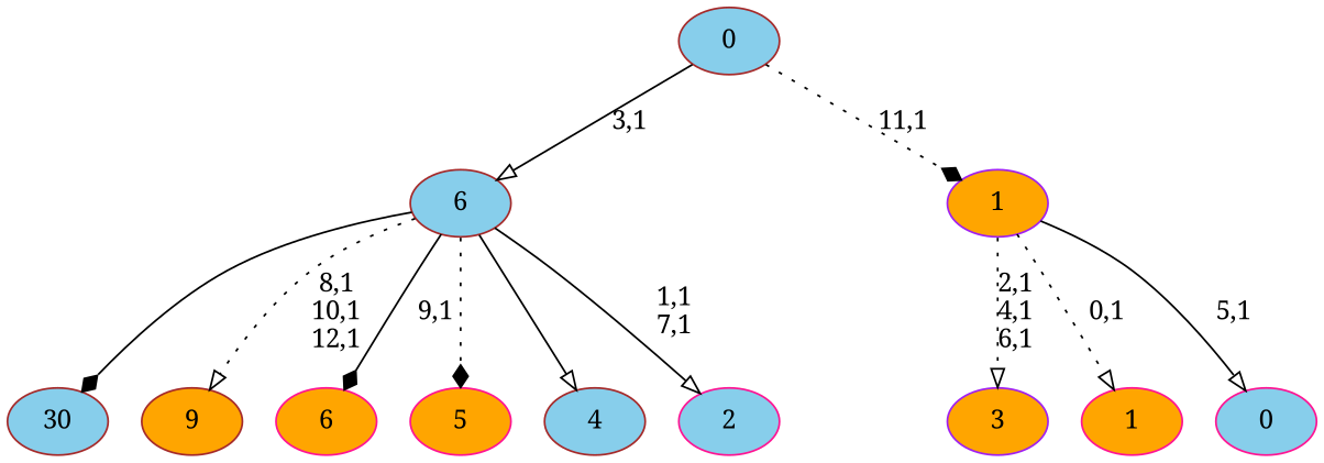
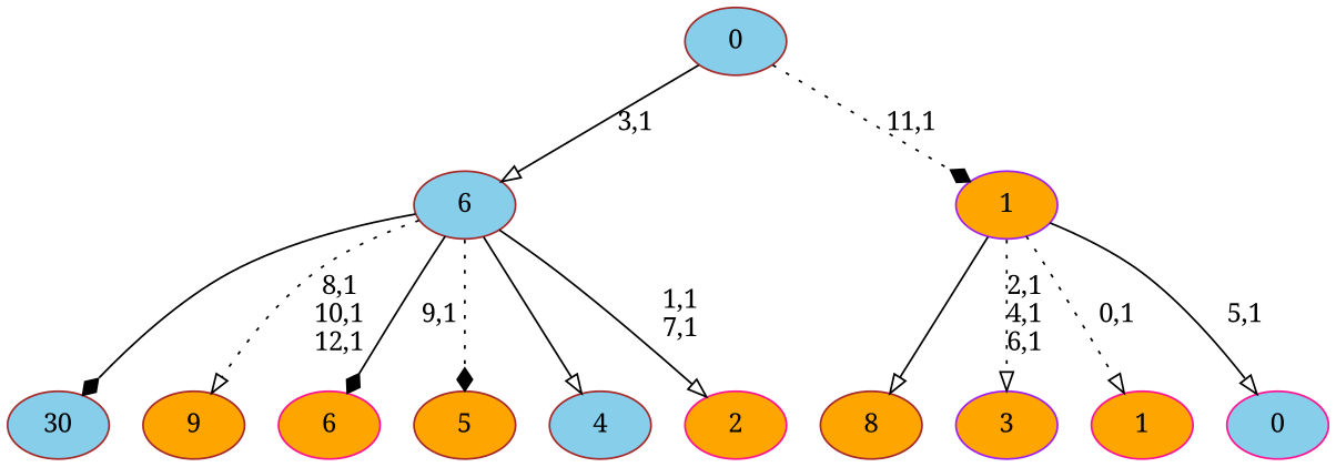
  digraph {
    fontname="Noto Serif"
    node [color=brown fillcolor=orange fontname="Noto Serif" style=filled]
    edge [arrowhead=onormal fontname="Noto Serif" style=solid]
    n1 [fillcolor=skyblue label=30]
    n2 [label=9]
+   n3 [label=8]
    n4 [color=deeppink label=6]
-   n5 [color=deeppink label=5]
+   n5 [label=5]
    n6 [fillcolor=skyblue label=4]
    n7 [color=purple label=3]
-   n8 [color=deeppink fillcolor=skyblue label=2]
+   n8 [color=deeppink label=2]
    6 [fillcolor=skyblue]
    n10 [color=deeppink label=1]
    n11 [color=deeppink fillcolor=skyblue label=0]
    1 [color=purple]
    0 [fillcolor=skyblue]
    6 -> n1 [arrowhead=diamond]
    6 -> n2 [label="8,1\n10,1\n12,1" style=dotted]
    6 -> n4 [arrowhead=diamond label="9,1"]
    6 -> n5 [arrowhead=diamond style=dotted]
    6 -> n6
    6 -> n8 [label="1,1\n7,1"]
+   1 -> n3
    1 -> n7 [label="2,1\n4,1\n6,1" style=dotted]
    1 -> n10 [label="0,1" style=dotted]
    1 -> n11 [label="5,1"]
    0 -> 6 [label="3,1"]
    0 -> 1 [arrowhead=diamond label="11,1" style=dotted]
  }
